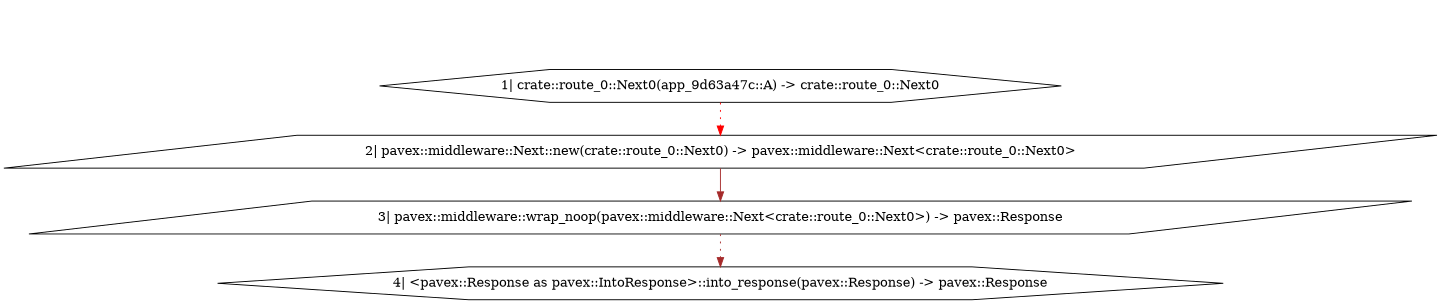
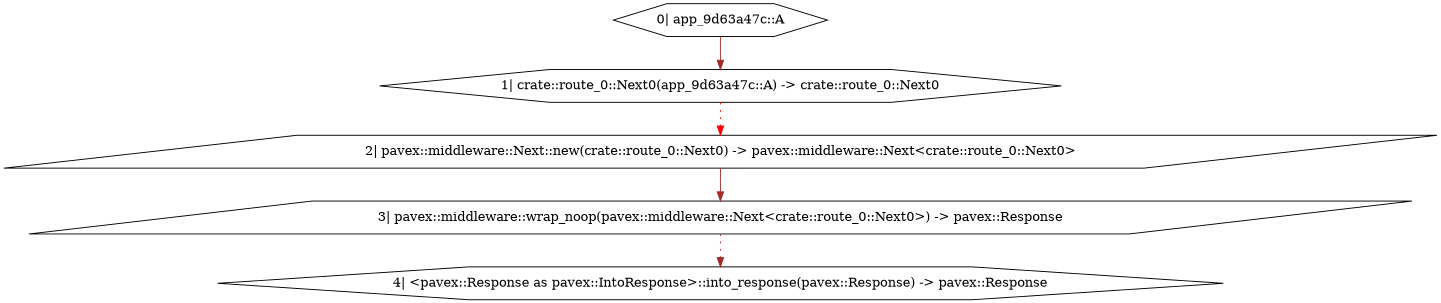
  digraph {
    node [shape=hexagon]
    edge [color=brown style=solid]
+   n1 [label="0| app_9d63a47c::A"]
    n2 [label="1| crate::route_0::Next0(app_9d63a47c::A) -> crate::route_0::Next0"]
    n3 [label="2| pavex::middleware::Next::new(crate::route_0::Next0) -> pavex::middleware::Next<crate::route_0::Next0>" shape=parallelogram]
    n4 [label="3| pavex::middleware::wrap_noop(pavex::middleware::Next<crate::route_0::Next0>) -> pavex::Response" shape=parallelogram]
    n5 [label="4| <pavex::Response as pavex::IntoResponse>::into_response(pavex::Response) -> pavex::Response"]
+   n1 -> n2
    n2 -> n3 [color=red style=dotted]
    n3 -> n4
    n4 -> n5 [style=dotted]
  }
